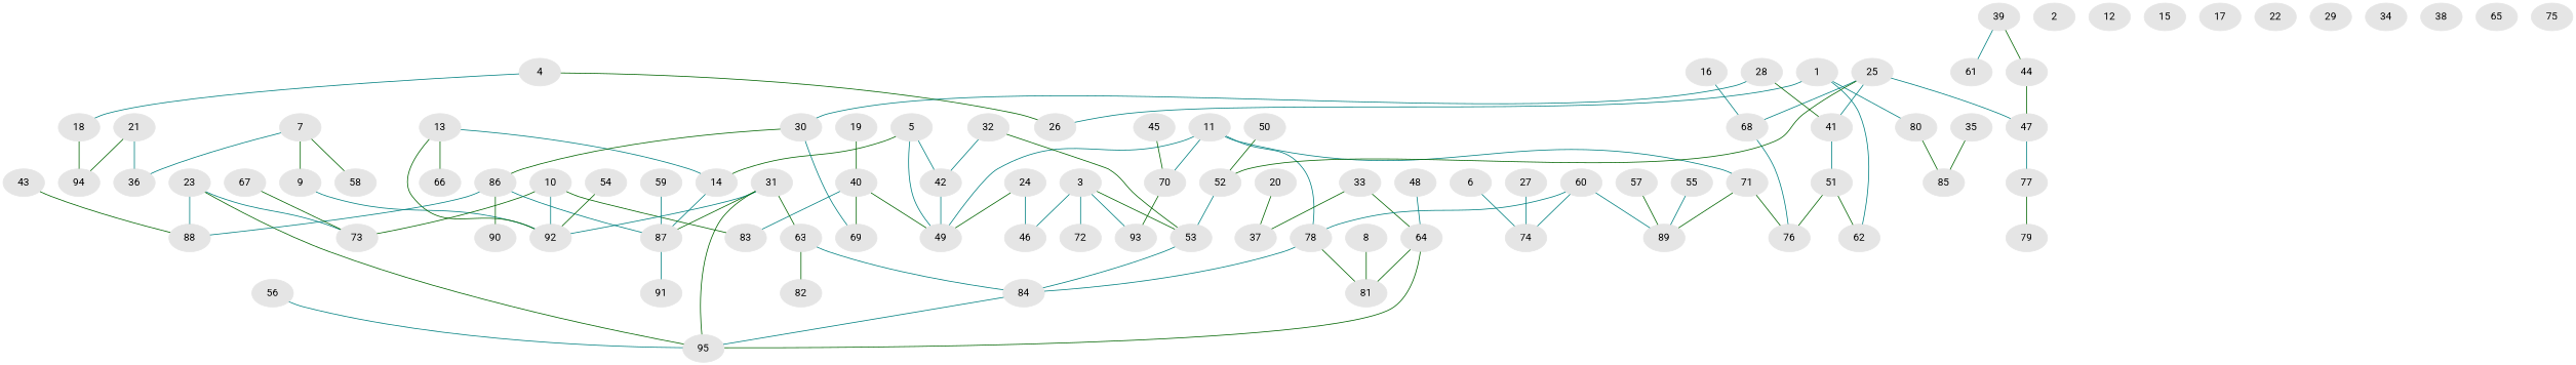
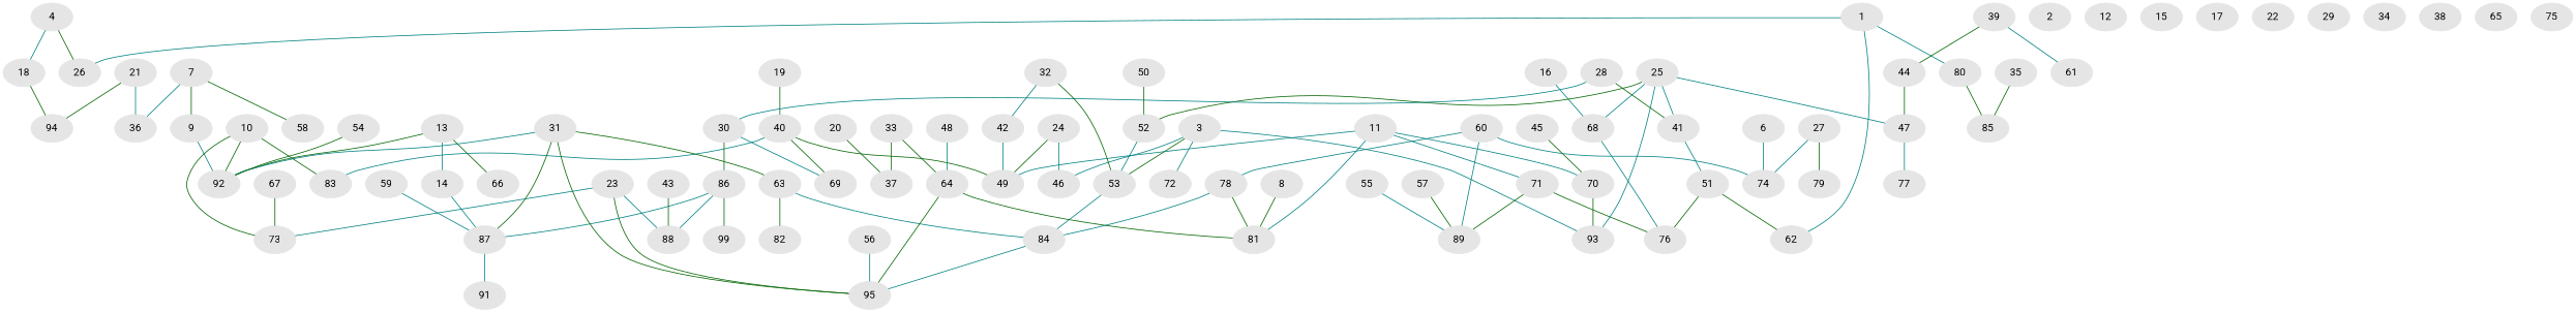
  graph {
    fontname=Roboto
    node [color=gray90 fontname=Roboto style=filled]
    edge [color=teal fontname=Roboto]
    1
    26
    62
    80
    85
    2
    3
    46
    53
    72
    93
    84
    4
    18
    94
-   5
    14
    42
    49
    87
    6
    74
    7
    9
    36
    58
    92
    8
    81
    10
    73
    83
    11
    70
    71
    76
    89
    12
    13
    66
    91
    15
    16
    68
    17
    19
    40
    69
    20
    37
    21
    22
    23
    88
    95
    24
    25
    41
    47
    52
    51
    77
    27
    28
    30
    86
    29
-   90
+   90 [label=99]
    31
    63
    82
    32
    33
    64
    34
    35
    38
    39
    44
    61
    43
    45
    79
    48
    50
    54
    55
    56
    57
    59
    60
    78
    65
    67
    75
    1 -- 26
    1 -- 62
    1 -- 80
    80 -- 85 [color=darkgreen]
    3 -- 46
    3 -- 53 [color=darkgreen]
    3 -- 72
    3 -- 93
    53 -- 84
    84 -- 95
    4 -- 26 [color=darkgreen]
    4 -- 18
    18 -- 94 [color=darkgreen]
-   5 -- 14 [color=darkgreen]
-   5 -- 42
-   5 -- 49
    14 -- 87
    42 -- 49
    87 -- 91
    6 -- 74
    7 -- 9 [color=darkgreen]
    7 -- 36
    7 -- 58 [color=darkgreen]
    9 -- 92
    8 -- 81 [color=darkgreen]
-   10 -- 92
+   10 -- 92 [color=darkgreen]
    10 -- 73 [color=darkgreen]
    10 -- 83 [color=darkgreen]
    11 -- 49
-   11 -- 78
+   11 -- 81
    11 -- 70
    11 -- 71
    70 -- 93 [color=darkgreen]
    71 -- 76 [color=darkgreen]
    71 -- 89 [color=darkgreen]
    13 -- 14
    13 -- 92 [color=darkgreen]
    13 -- 66 [color=darkgreen]
    16 -- 68
    68 -- 76
    19 -- 40 [color=darkgreen]
    40 -- 49 [color=darkgreen]
    40 -- 83
    40 -- 69 [color=darkgreen]
    20 -- 37 [color=darkgreen]
    21 -- 94 [color=darkgreen]
    21 -- 36
    23 -- 73
    23 -- 88
    23 -- 95 [color=darkgreen]
    24 -- 46
    24 -- 49 [color=darkgreen]
+   25 -- 93
    25 -- 68
    25 -- 41
    25 -- 47
    25 -- 52 [color=darkgreen]
    41 -- 51
    47 -- 77
    52 -- 53
    51 -- 62 [color=darkgreen]
    51 -- 76 [color=darkgreen]
-   77 -- 79 [color=darkgreen]
+   27 -- 79 [color=darkgreen]
    27 -- 74
    28 -- 41 [color=darkgreen]
    28 -- 30
    30 -- 69
    30 -- 86 [color=darkgreen]
    86 -- 87
    86 -- 88
    86 -- 90 [color=darkgreen]
    31 -- 87 [color=darkgreen]
    31 -- 92
    31 -- 95 [color=darkgreen]
    31 -- 63 [color=darkgreen]
    63 -- 84
    63 -- 82 [color=darkgreen]
    32 -- 53 [color=darkgreen]
    32 -- 42
    33 -- 37 [color=darkgreen]
    33 -- 64 [color=darkgreen]
    64 -- 81 [color=darkgreen]
    64 -- 95 [color=darkgreen]
    35 -- 85 [color=darkgreen]
    39 -- 44 [color=darkgreen]
    39 -- 61
    44 -- 47 [color=darkgreen]
    43 -- 88 [color=darkgreen]
    45 -- 70 [color=darkgreen]
    48 -- 64
    50 -- 52 [color=darkgreen]
    54 -- 92 [color=darkgreen]
    55 -- 89
    56 -- 95
    57 -- 89 [color=darkgreen]
    59 -- 87
    60 -- 74
    60 -- 89
    60 -- 78
    78 -- 84
    78 -- 81 [color=darkgreen]
    67 -- 73 [color=darkgreen]
  }
